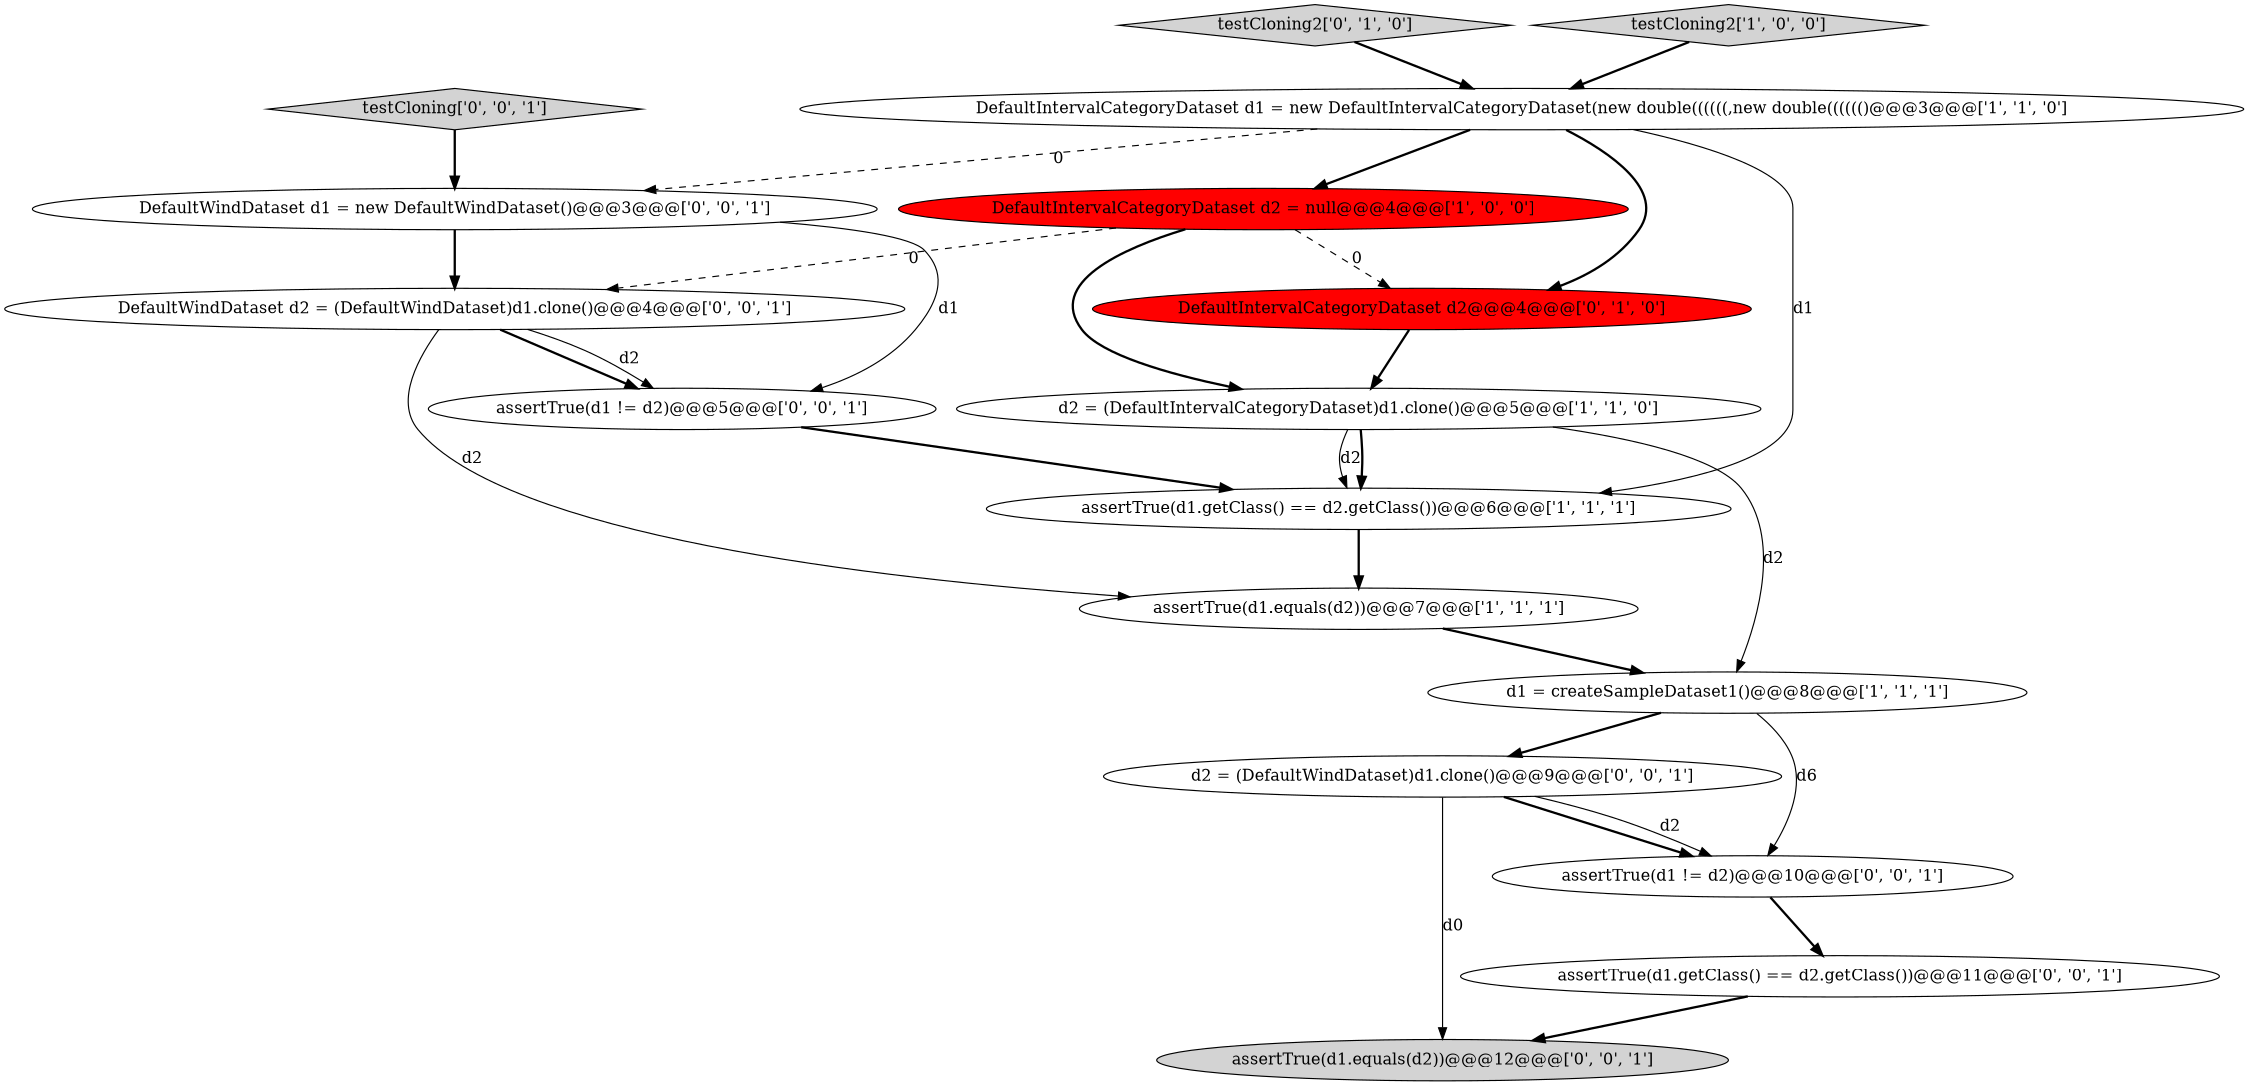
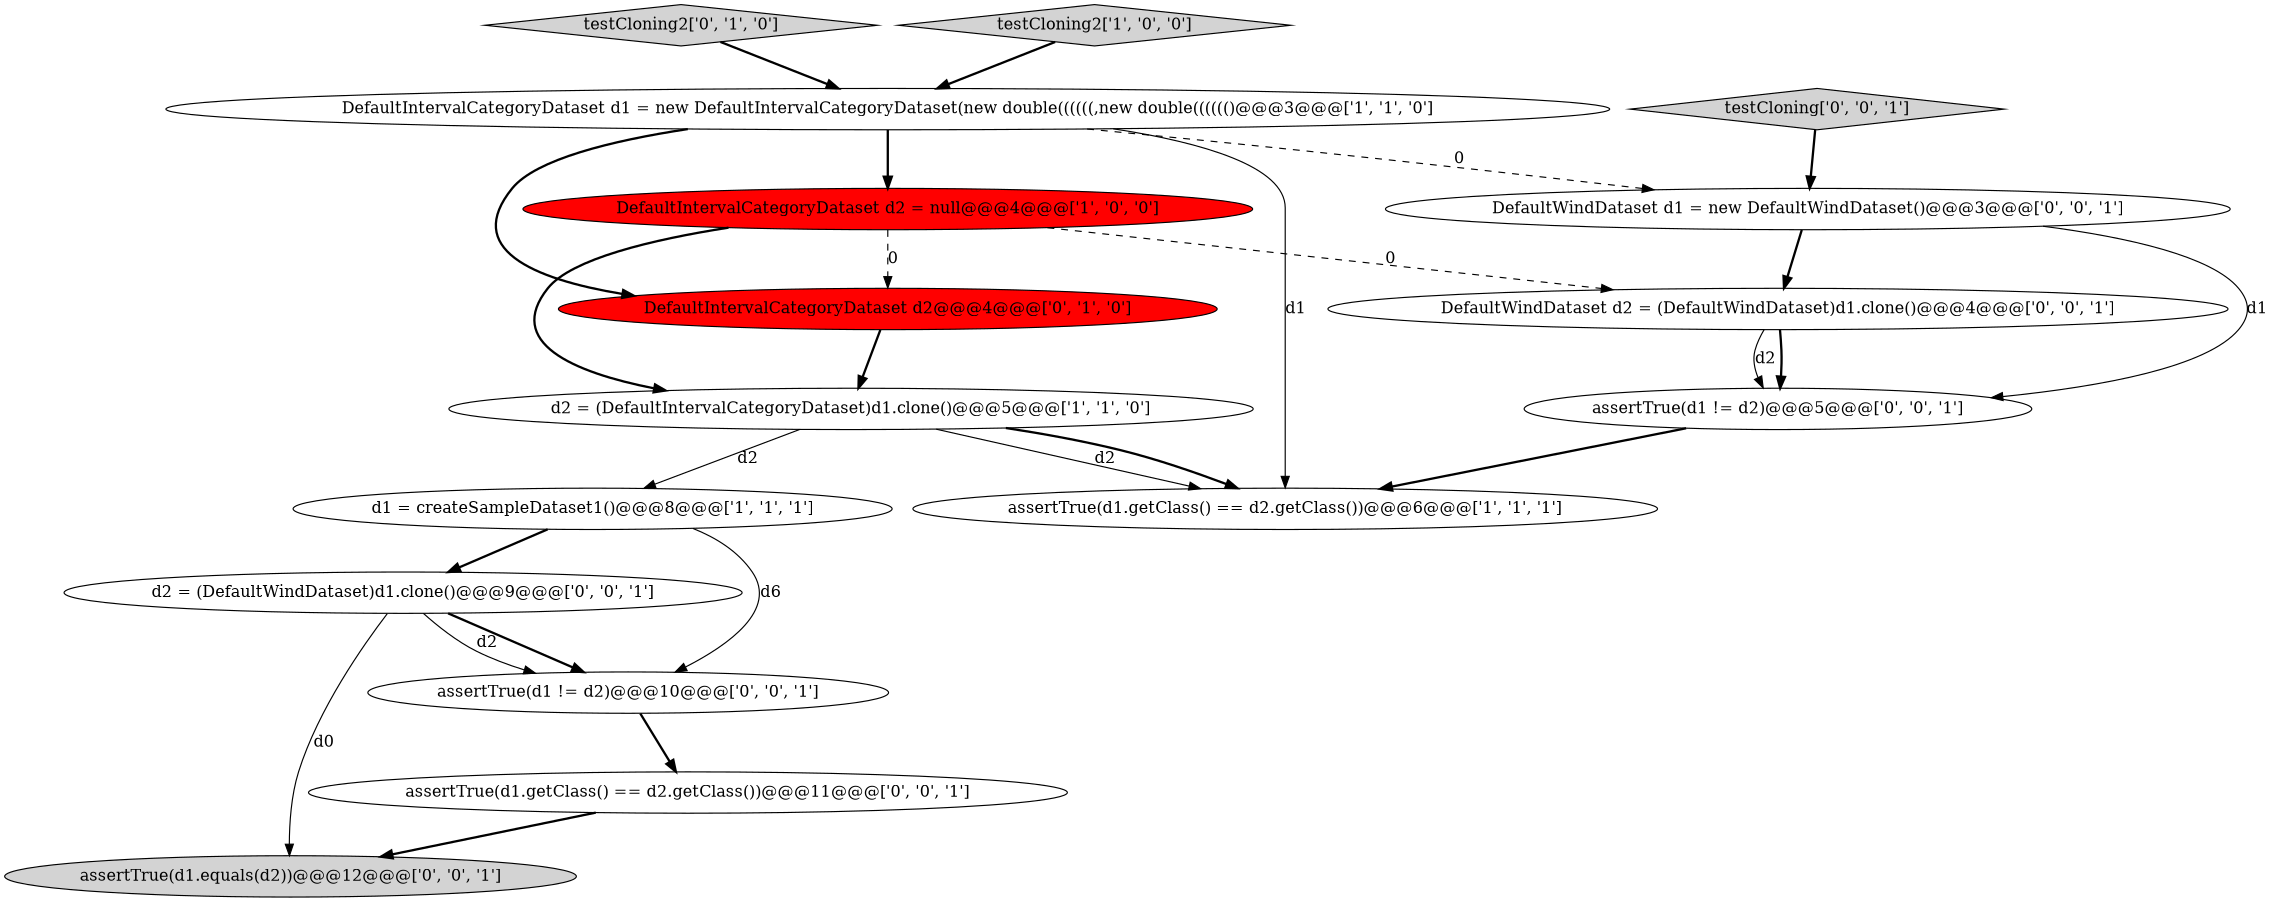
  digraph {
    node [fillcolor=white shape=ellipse style=filled]
    edge [style=bold]
-   n1 [label="assertTrue(d1.equals(d2))@@@7@@@['1', '1', '1']"]
    n2 [label="d1 = createSampleDataset1()@@@8@@@['1', '1', '1']"]
    n3 [label="d2 = (DefaultWindDataset)d1.clone()@@@9@@@['0', '0', '1']"]
    n4 [label="assertTrue(d1 != d2)@@@10@@@['0', '0', '1']"]
    n5 [fillcolor=lightgray label="assertTrue(d1.equals(d2))@@@12@@@['0', '0', '1']"]
    n6 [label="DefaultWindDataset d1 = new DefaultWindDataset()@@@3@@@['0', '0', '1']"]
    n7 [label="assertTrue(d1 != d2)@@@5@@@['0', '0', '1']"]
    n8 [label="DefaultWindDataset d2 = (DefaultWindDataset)d1.clone()@@@4@@@['0', '0', '1']"]
    n9 [label="assertTrue(d1.getClass() == d2.getClass())@@@6@@@['1', '1', '1']"]
    n10 [fillcolor=lightgray label="testCloning['0', '0', '1']" shape=diamond]
    n11 [label="assertTrue(d1.getClass() == d2.getClass())@@@11@@@['0', '0', '1']"]
    n12 [fillcolor=red label="DefaultIntervalCategoryDataset d2 = null@@@4@@@['1', '0', '0']"]
    n13 [label="d2 = (DefaultIntervalCategoryDataset)d1.clone()@@@5@@@['1', '1', '0']"]
    n14 [fillcolor=red label="DefaultIntervalCategoryDataset d2@@@4@@@['0', '1', '0']"]
    n15 [fillcolor=lightgray label="testCloning2['0', '1', '0']" shape=diamond]
    n16 [label="DefaultIntervalCategoryDataset d1 = new DefaultIntervalCategoryDataset(new double((((((,new double(((((()@@@3@@@['1', '1', '0']"]
    n17 [fillcolor=lightgray label="testCloning2['1', '0', '0']" shape=diamond]
-   n1 -> n2
    n2 -> n3
    n2 -> n4 [label=d6 style=solid]
    n3 -> n4
    n3 -> n4 [label=d2 style=solid]
    n3 -> n5 [label=d0 style=solid]
    n4 -> n11
    n6 -> n7 [label=d1 style=solid]
    n6 -> n8
    n7 -> n9
-   n8 -> n1 [label=d2 style=solid]
    n8 -> n7
    n8 -> n7 [label=d2 style=solid]
-   n9 -> n1
    n10 -> n6
    n11 -> n5
    n12 -> n8 [label=0 style=dashed]
    n12 -> n13
    n12 -> n14 [label=0 style=dashed]
    n13 -> n2 [label=d2 style=solid]
    n13 -> n9 [label=d2 style=solid]
    n13 -> n9
    n14 -> n13
    n15 -> n16
    n16 -> n6 [label=0 style=dashed]
    n16 -> n9 [label=d1 style=solid]
    n16 -> n12
    n16 -> n14
    n17 -> n16
  }
